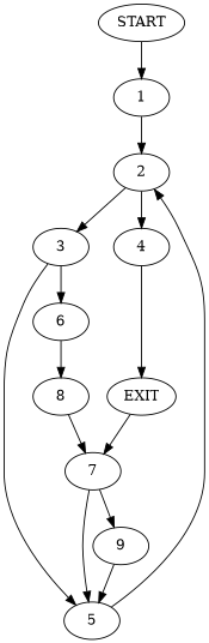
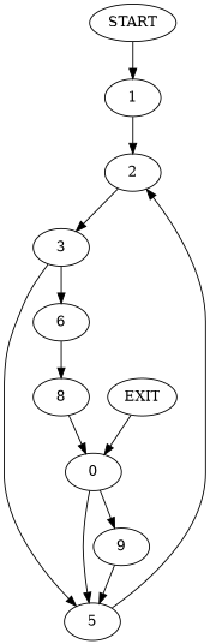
  digraph {
    n1 [label=START]
    1
    2
    n4 [label=EXIT]
-   7
+   7 [label=0]
    3
-   4
    5
    6
    8
    9
    n1 -> 1
    1 -> 2
    2 -> 3
-   2 -> 4
    n4 -> 7
    7 -> 5
    7 -> 9
    3 -> 5
    3 -> 6
-   4 -> n4
    5 -> 2
    6 -> 8
    8 -> 7
    9 -> 5
  }
